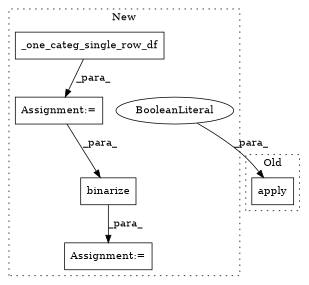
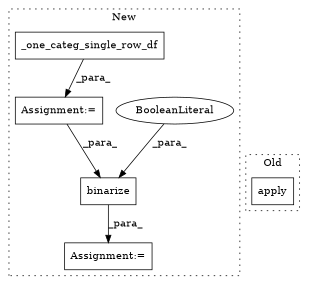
  digraph {
    node [a=32 l=1 shape=box]
    n1 [l="9,1" label=binarize s="1122,1139"]
    n2 [a=9 l=4 label=BooleanLiteral s=1135 shape=ellipse]
    n3 [a=7 label="Assignment:=" s=1050]
    n4 [a=7 label="Assignment:=" s=1121]
    n5 [l=26 label=_one_categ_single_row_df s=1051]
    n6 [l="6,1" label=apply s="329,342"]
    subgraph cluster_1 {
      label=New
      style=dotted
      n1
      n2
      n3
      n4
      n5
    }
    subgraph cluster_2 {
      label=Old
      style=dotted
      n6
    }
    n1 -> n4 [label=_para_]
-   n2 -> n6 [label=_para_]
+   n2 -> n1 [label=_para_]
    n3 -> n1 [label=_para_]
    n5 -> n3 [label=_para_]
  }
